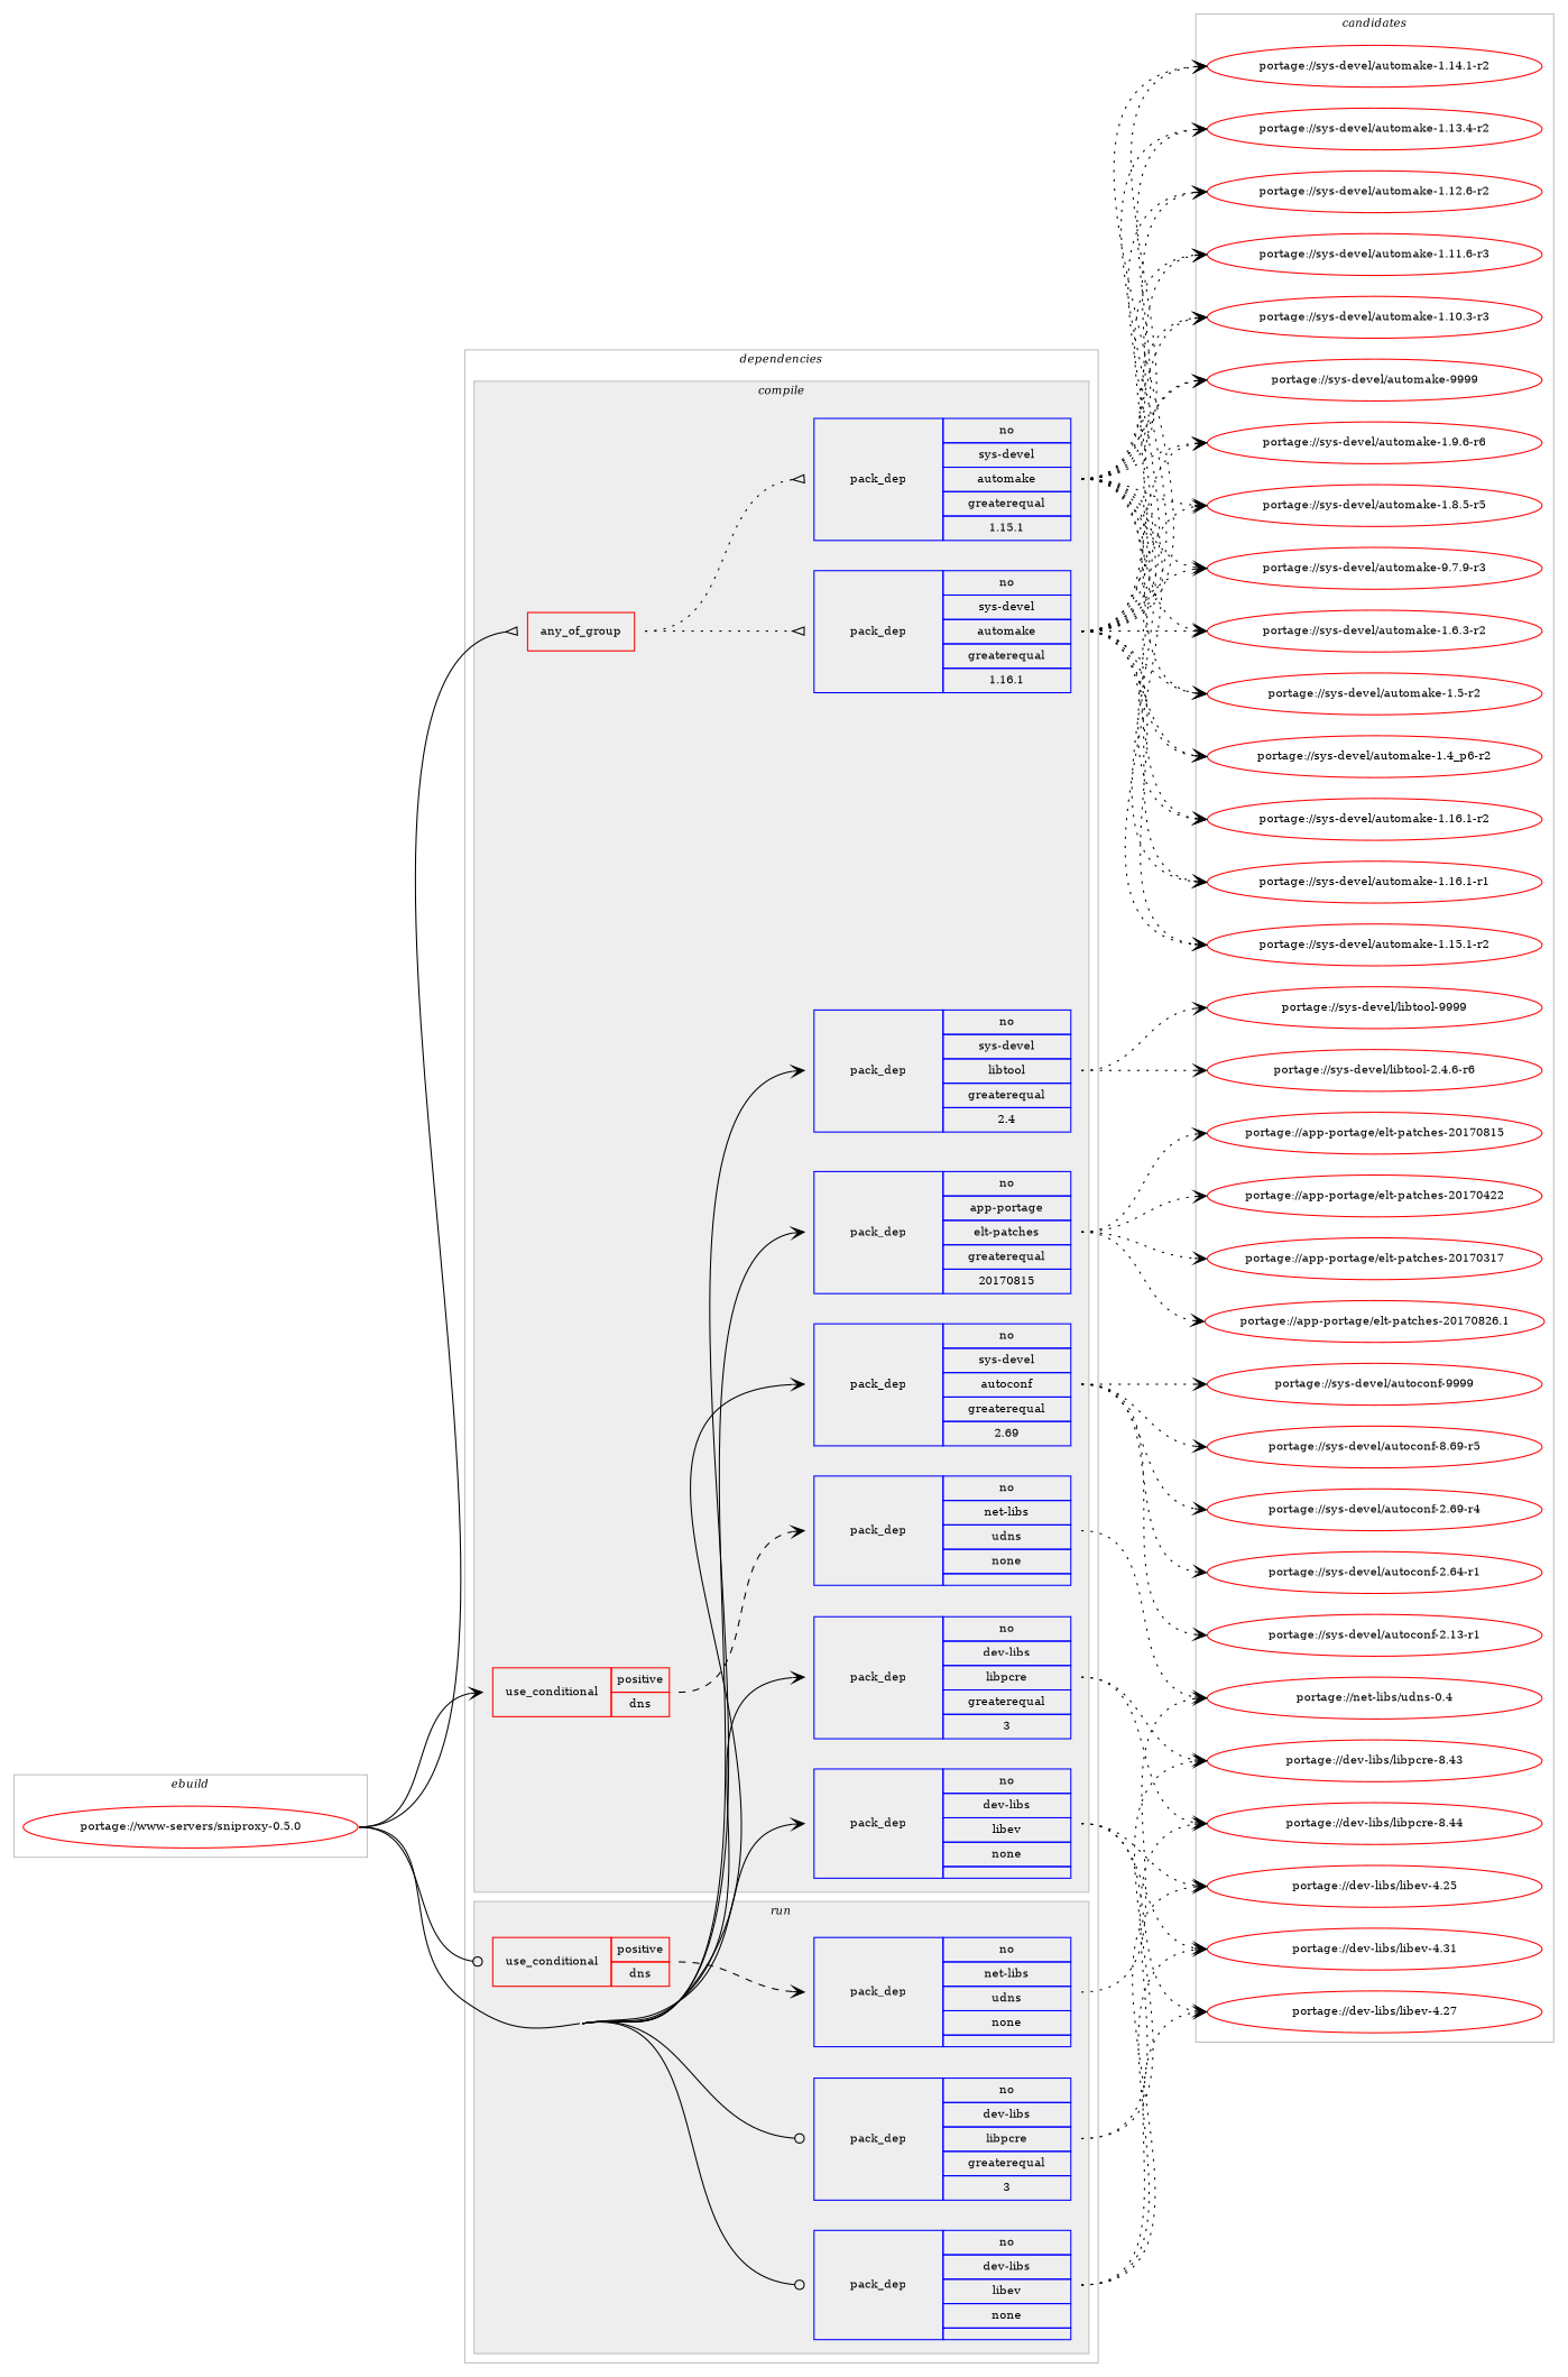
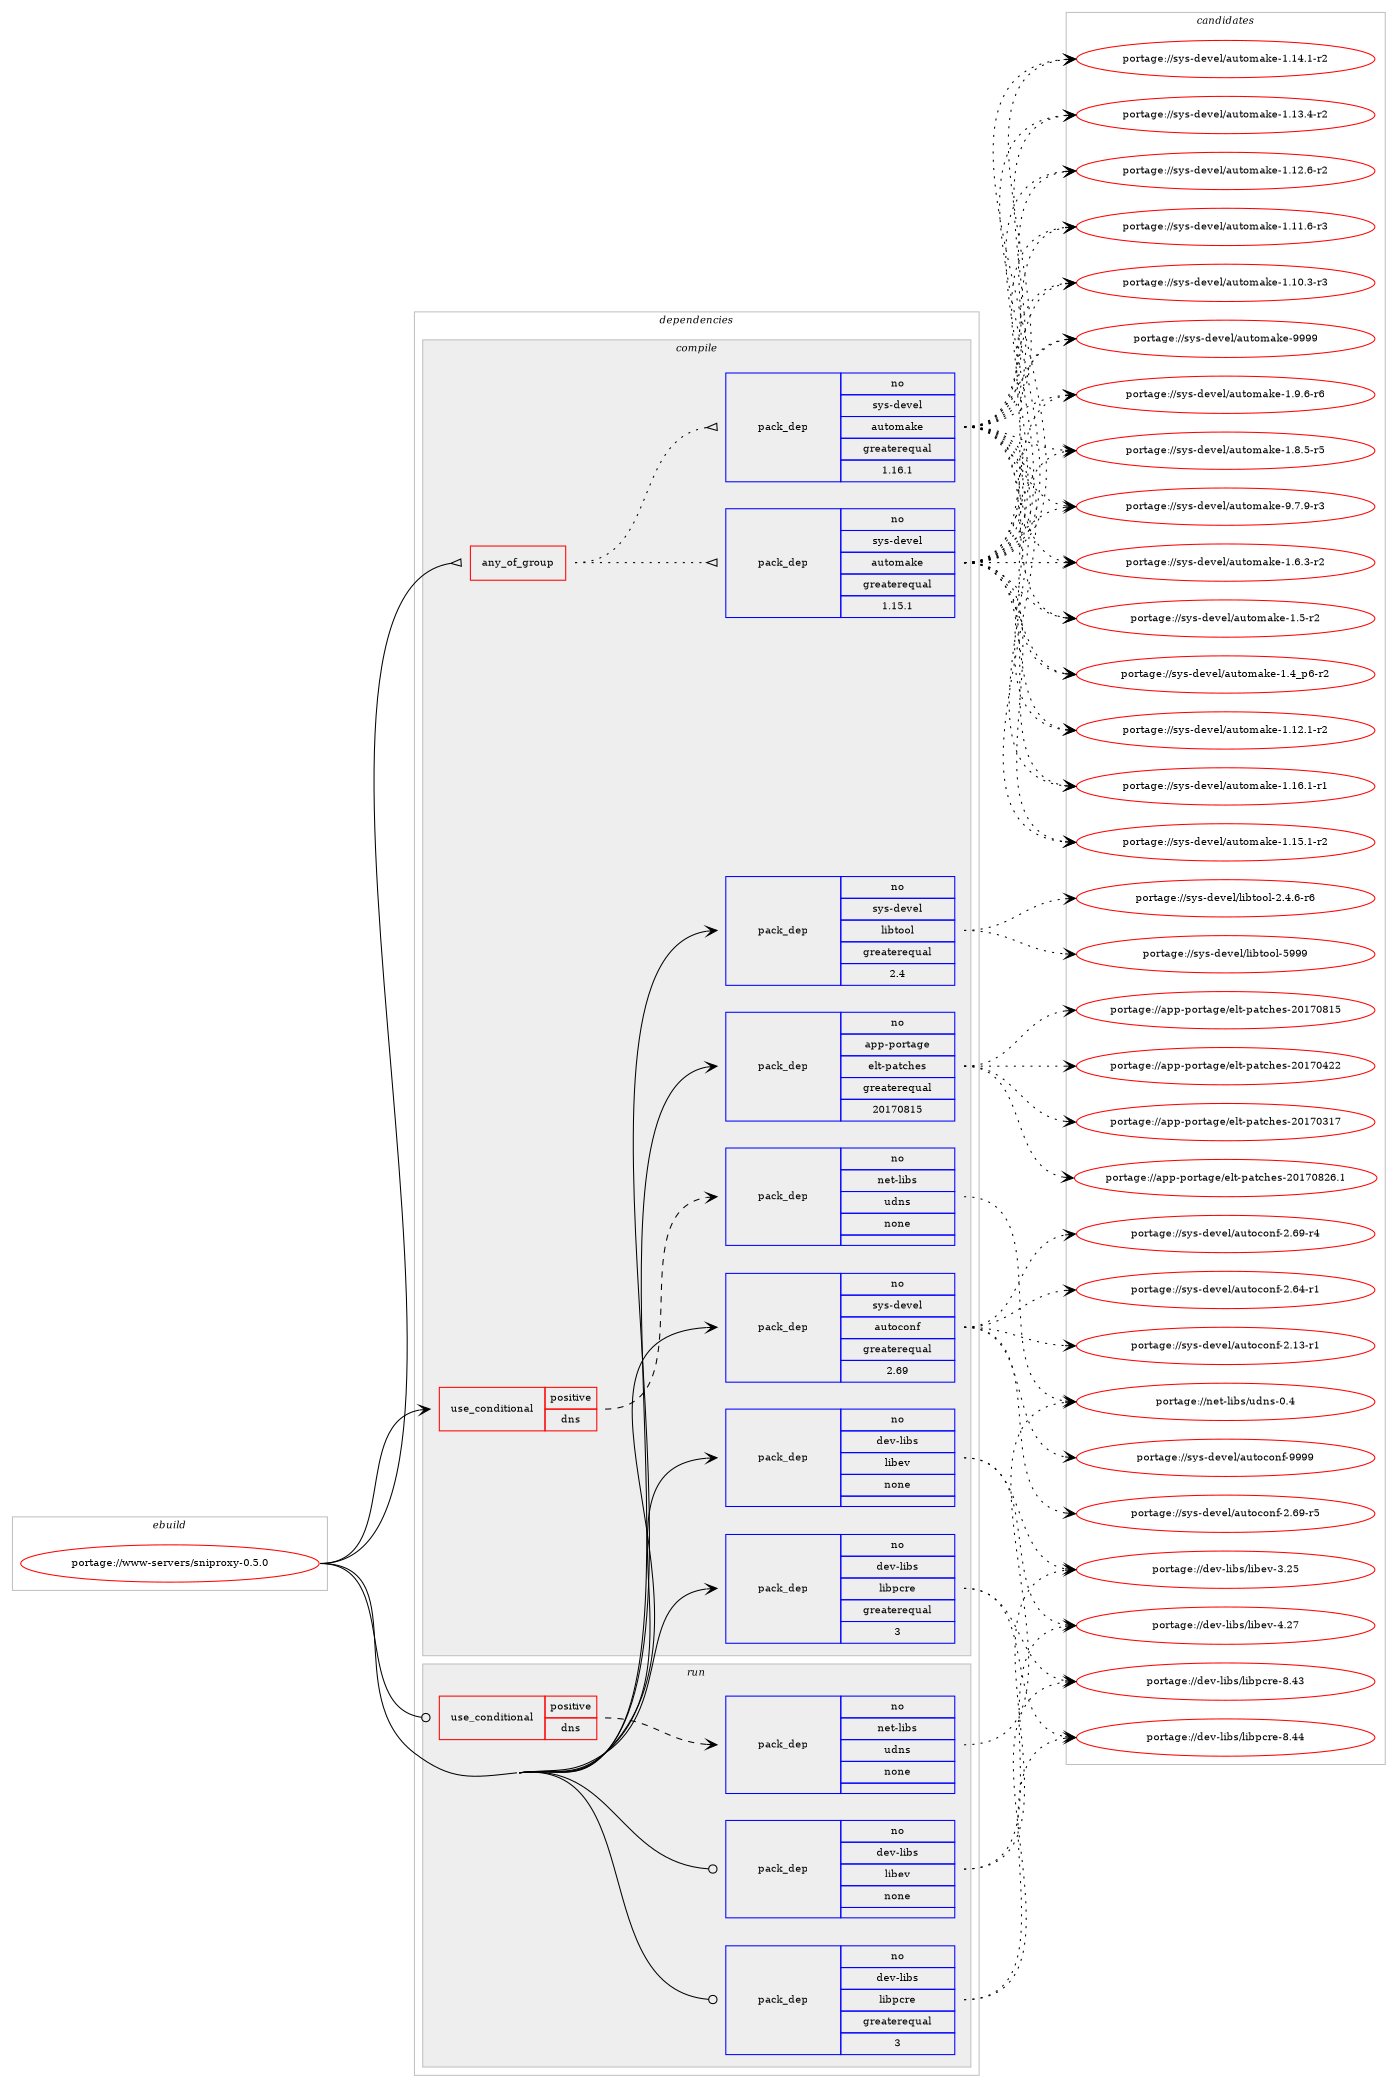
  digraph {
    compound=true
    concentrate=true
    fontname="DejaVu Serif"
    fontsize=10
    newrank=true
    rankdir=LR
    ranksep=1.5
    node [color=red fontname="DejaVu Serif" fontsize=10]
    edge [arrowhead=vee fontname="DejaVu Serif" headport=w style=dotted tailport=e weight=100]
    n1 [label="portage://www-servers/sniproxy-0.5.0" width=4]
    n2 [color=blue label=<<TABLE BORDER="0" CELLBORDER="1" CELLSPACING="0" CELLPADDING="4" WIDTH="220"><TR><TD ROWSPAN="6" CELLPADDING="30">pack_dep</TD></TR><TR><TD WIDTH="110">no</TD></TR><TR><TD>sys-devel</TD></TR><TR><TD>automake</TD></TR><TR><TD>greaterequal</TD></TR><TR><TD>1.16.1</TD></TR></TABLE>> shape=none]
    n3 [color=blue label=<<TABLE BORDER="0" CELLBORDER="1" CELLSPACING="0" CELLPADDING="4" WIDTH="220"><TR><TD ROWSPAN="6" CELLPADDING="30">pack_dep</TD></TR><TR><TD WIDTH="110">no</TD></TR><TR><TD>sys-devel</TD></TR><TR><TD>automake</TD></TR><TR><TD>greaterequal</TD></TR><TR><TD>1.15.1</TD></TR></TABLE>> shape=none]
    n4 [label=<<TABLE BORDER="0" CELLBORDER="1" CELLSPACING="0" CELLPADDING="4"><TR><TD CELLPADDING="10">any_of_group</TD></TR></TABLE>> shape=none]
    n5 [color=blue label=<<TABLE BORDER="0" CELLBORDER="1" CELLSPACING="0" CELLPADDING="4" WIDTH="220"><TR><TD ROWSPAN="6" CELLPADDING="30">pack_dep</TD></TR><TR><TD WIDTH="110">no</TD></TR><TR><TD>net-libs</TD></TR><TR><TD>udns</TD></TR><TR><TD>none</TD></TR><TR><TD></TD></TR></TABLE>> shape=none]
    n6 [label=<<TABLE BORDER="0" CELLBORDER="1" CELLSPACING="0" CELLPADDING="4"><TR><TD ROWSPAN="3" CELLPADDING="10">use_conditional</TD></TR><TR><TD>positive</TD></TR><TR><TD>dns</TD></TR></TABLE>> shape=none]
    n7 [color=blue label=<<TABLE BORDER="0" CELLBORDER="1" CELLSPACING="0" CELLPADDING="4" WIDTH="220"><TR><TD ROWSPAN="6" CELLPADDING="30">pack_dep</TD></TR><TR><TD WIDTH="110">no</TD></TR><TR><TD>app-portage</TD></TR><TR><TD>elt-patches</TD></TR><TR><TD>greaterequal</TD></TR><TR><TD>20170815</TD></TR></TABLE>> shape=none]
    n8 [color=blue label=<<TABLE BORDER="0" CELLBORDER="1" CELLSPACING="0" CELLPADDING="4" WIDTH="220"><TR><TD ROWSPAN="6" CELLPADDING="30">pack_dep</TD></TR><TR><TD WIDTH="110">no</TD></TR><TR><TD>dev-libs</TD></TR><TR><TD>libev</TD></TR><TR><TD>none</TD></TR><TR><TD></TD></TR></TABLE>> shape=none]
    n9 [color=blue label=<<TABLE BORDER="0" CELLBORDER="1" CELLSPACING="0" CELLPADDING="4" WIDTH="220"><TR><TD ROWSPAN="6" CELLPADDING="30">pack_dep</TD></TR><TR><TD WIDTH="110">no</TD></TR><TR><TD>dev-libs</TD></TR><TR><TD>libpcre</TD></TR><TR><TD>greaterequal</TD></TR><TR><TD>3</TD></TR></TABLE>> shape=none]
    n10 [color=blue label=<<TABLE BORDER="0" CELLBORDER="1" CELLSPACING="0" CELLPADDING="4" WIDTH="220"><TR><TD ROWSPAN="6" CELLPADDING="30">pack_dep</TD></TR><TR><TD WIDTH="110">no</TD></TR><TR><TD>sys-devel</TD></TR><TR><TD>autoconf</TD></TR><TR><TD>greaterequal</TD></TR><TR><TD>2.69</TD></TR></TABLE>> shape=none]
    n11 [color=blue label=<<TABLE BORDER="0" CELLBORDER="1" CELLSPACING="0" CELLPADDING="4" WIDTH="220"><TR><TD ROWSPAN="6" CELLPADDING="30">pack_dep</TD></TR><TR><TD WIDTH="110">no</TD></TR><TR><TD>sys-devel</TD></TR><TR><TD>libtool</TD></TR><TR><TD>greaterequal</TD></TR><TR><TD>2.4</TD></TR></TABLE>> shape=none]
    n12 [color=blue label=<<TABLE BORDER="0" CELLBORDER="1" CELLSPACING="0" CELLPADDING="4" WIDTH="220"><TR><TD ROWSPAN="6" CELLPADDING="30">pack_dep</TD></TR><TR><TD WIDTH="110">no</TD></TR><TR><TD>net-libs</TD></TR><TR><TD>udns</TD></TR><TR><TD>none</TD></TR><TR><TD></TD></TR></TABLE>> shape=none]
    n13 [label=<<TABLE BORDER="0" CELLBORDER="1" CELLSPACING="0" CELLPADDING="4"><TR><TD ROWSPAN="3" CELLPADDING="10">use_conditional</TD></TR><TR><TD>positive</TD></TR><TR><TD>dns</TD></TR></TABLE>> shape=none]
    n14 [color=blue label=<<TABLE BORDER="0" CELLBORDER="1" CELLSPACING="0" CELLPADDING="4" WIDTH="220"><TR><TD ROWSPAN="6" CELLPADDING="30">pack_dep</TD></TR><TR><TD WIDTH="110">no</TD></TR><TR><TD>dev-libs</TD></TR><TR><TD>libev</TD></TR><TR><TD>none</TD></TR><TR><TD></TD></TR></TABLE>> shape=none]
    n15 [color=blue label=<<TABLE BORDER="0" CELLBORDER="1" CELLSPACING="0" CELLPADDING="4" WIDTH="220"><TR><TD ROWSPAN="6" CELLPADDING="30">pack_dep</TD></TR><TR><TD WIDTH="110">no</TD></TR><TR><TD>dev-libs</TD></TR><TR><TD>libpcre</TD></TR><TR><TD>greaterequal</TD></TR><TR><TD>3</TD></TR></TABLE>> shape=none]
    n16 [label="portage://sys-devel/automake-9999" width=4]
    n17 [label="portage://sys-devel/automake-1.9.6-r6" width=4]
    n18 [label="portage://sys-devel/automake-1.8.5-r5" width=4]
    n19 [label="portage://sys-devel/automake-9.7.9-r3" width=4]
    n20 [label="portage://sys-devel/automake-1.6.3-r2" width=4]
    n21 [label="portage://sys-devel/automake-1.5-r2" width=4]
    n22 [label="portage://sys-devel/automake-1.4_p6-r2" width=4]
-   n23 [label="portage://sys-devel/automake-1.16.1-r2" width=4]
+   n23 [label="portage://sys-devel/automake-1.12.1-r2" width=4]
    n24 [label="portage://sys-devel/automake-1.16.1-r1" width=4]
    n25 [label="portage://sys-devel/automake-1.15.1-r2" width=4]
    n26 [label="portage://sys-devel/automake-1.14.1-r2" width=4]
    n27 [label="portage://sys-devel/automake-1.13.4-r2" width=4]
    n28 [label="portage://sys-devel/automake-1.12.6-r2" width=4]
    n29 [label="portage://sys-devel/automake-1.11.6-r3" width=4]
    n30 [label="portage://sys-devel/automake-1.10.3-r3" width=4]
    n31 [label="portage://net-libs/udns-0.4" width=4]
    n32 [label="portage://app-portage/elt-patches-20170826.1" width=4]
    n33 [label="portage://app-portage/elt-patches-20170815" width=4]
    n34 [label="portage://app-portage/elt-patches-20170422" width=4]
    n35 [label="portage://app-portage/elt-patches-20170317" width=4]
-   n36 [label="portage://dev-libs/libev-4.31" width=4]
    n37 [label="portage://dev-libs/libev-4.27" width=4]
-   n38 [label="portage://dev-libs/libev-4.25" width=4]
+   n38 [label="portage://dev-libs/libev-3.25" width=4]
    n39 [label="portage://dev-libs/libpcre-8.44" width=4]
    n40 [label="portage://dev-libs/libpcre-8.43" width=4]
    n41 [label="portage://sys-devel/autoconf-9999" width=4]
-   n42 [label="portage://sys-devel/autoconf-8.69-r5" width=4]
+   n42 [label="portage://sys-devel/autoconf-2.69-r5" width=4]
    n43 [label="portage://sys-devel/autoconf-2.69-r4" width=4]
    n44 [label="portage://sys-devel/autoconf-2.64-r1" width=4]
    n45 [label="portage://sys-devel/autoconf-2.13-r1" width=4]
-   n46 [label="portage://sys-devel/libtool-9999" width=4]
+   n46 [label="portage://sys-devel/libtool-5999" width=4]
    n47 [label="portage://sys-devel/libtool-2.4.6-r6" width=4]
    subgraph cluster_1 {
      color=gray
      label=<<i>ebuild</i>>
      rank=same
      n1
    }
    subgraph cluster_2 {
      color=gray
      label=<<i>dependencies</i>>
      subgraph cluster_3 {
        color=gray
        fillcolor="#eeeeee"
        label=<<i>compile</i>>
        style=filled
        subgraph sub_4 {
          color=gray
          fillcolor="#eeeeee"
          label=<<i>compile</i>>
          style=filled
          n4
          subgraph sub_5 {
            color=gray
            fillcolor="#eeeeee"
            label=<<i>compile</i>>
            style=filled
            n2
          }
          subgraph sub_6 {
            color=gray
            fillcolor="#eeeeee"
            label=<<i>compile</i>>
            style=filled
            n3
          }
        }
        subgraph sub_7 {
          color=gray
          fillcolor="#eeeeee"
          label=<<i>compile</i>>
          style=filled
          n6
          subgraph sub_8 {
            color=gray
            fillcolor="#eeeeee"
            label=<<i>compile</i>>
            style=filled
            n5
          }
        }
        subgraph sub_9 {
          color=gray
          fillcolor="#eeeeee"
          label=<<i>compile</i>>
          style=filled
          n7
        }
        subgraph sub_10 {
          color=gray
          fillcolor="#eeeeee"
          label=<<i>compile</i>>
          style=filled
          n8
        }
        subgraph sub_11 {
          color=gray
          fillcolor="#eeeeee"
          label=<<i>compile</i>>
          style=filled
          n9
        }
        subgraph sub_12 {
          color=gray
          fillcolor="#eeeeee"
          label=<<i>compile</i>>
          style=filled
          n10
        }
        subgraph sub_13 {
          color=gray
          fillcolor="#eeeeee"
          label=<<i>compile</i>>
          style=filled
          n11
        }
      }
      subgraph cluster_14 {
        color=gray
        fillcolor="#eeeeee"
        label=<<i>compile and run</i>>
        style=filled
      }
      subgraph cluster_15 {
        color=gray
        fillcolor="#eeeeee"
        label=<<i>run</i>>
        style=filled
        subgraph sub_16 {
          color=gray
          fillcolor="#eeeeee"
          label=<<i>run</i>>
          style=filled
          n13
          subgraph sub_17 {
            color=gray
            fillcolor="#eeeeee"
            label=<<i>run</i>>
            style=filled
            n12
          }
        }
        subgraph sub_18 {
          color=gray
          fillcolor="#eeeeee"
          label=<<i>run</i>>
          style=filled
          n14
        }
        subgraph sub_19 {
          color=gray
          fillcolor="#eeeeee"
          label=<<i>run</i>>
          style=filled
          n15
        }
      }
    }
    subgraph cluster_20 {
      color=gray
      label=<<i>candidates</i>>
      rank=same
      subgraph sub_21 {
        color=black
        label=<<i>candidates</i>>
        nodesep=1
        rank=same
        n16
        n17
        n18
        n19
        n20
        n21
        n22
        n23
        n24
        n25
        n26
        n27
        n28
        n29
        n30
      }
      subgraph sub_22 {
        color=black
        label=<<i>candidates</i>>
        nodesep=1
        rank=same
        n16
        n17
        n18
        n19
        n20
        n21
        n22
        n23
        n24
        n25
        n26
        n27
        n28
        n29
        n30
      }
      subgraph sub_23 {
        color=black
        label=<<i>candidates</i>>
        nodesep=1
        rank=same
        n31
      }
      subgraph sub_24 {
        color=black
        label=<<i>candidates</i>>
        nodesep=1
        rank=same
        n32
        n33
        n34
        n35
      }
      subgraph sub_25 {
        color=black
        label=<<i>candidates</i>>
        nodesep=1
        rank=same
-       n36
        n37
        n38
      }
      subgraph sub_26 {
        color=black
        label=<<i>candidates</i>>
        nodesep=1
        rank=same
        n39
        n40
      }
      subgraph sub_27 {
        color=black
        label=<<i>candidates</i>>
        nodesep=1
        rank=same
        n41
        n42
        n43
        n44
        n45
      }
      subgraph sub_28 {
        color=black
        label=<<i>candidates</i>>
        nodesep=1
        rank=same
        n46
        n47
      }
      subgraph sub_29 {
        color=black
        label=<<i>candidates</i>>
        nodesep=1
        rank=same
        n31
      }
      subgraph sub_30 {
        color=black
        label=<<i>candidates</i>>
        nodesep=1
        rank=same
-       n36
        n37
        n38
      }
      subgraph sub_31 {
        color=black
        label=<<i>candidates</i>>
        nodesep=1
        rank=same
        n39
        n40
      }
    }
    n1 -> n4 [arrowhead=oinv style=solid weight=20]
    n1 -> n6 [style=solid weight=20]
    n1 -> n7 [style=solid weight=20]
    n1 -> n8 [style=solid weight=20]
    n1 -> n9 [style=solid weight=20]
    n1 -> n10 [style=solid weight=20]
    n1 -> n11 [style=solid weight=20]
    n1 -> n13 [arrowhead=odot style=solid weight=20]
    n1 -> n14 [arrowhead=odot style=solid weight=20]
    n1 -> n15 [arrowhead=odot style=solid weight=20]
    n2 -> n16
    n2 -> n17
    n2 -> n18
    n2 -> n19
    n2 -> n20
    n2 -> n21
    n2 -> n22
    n2 -> n23
    n2 -> n24
    n2 -> n25
    n2 -> n26
    n2 -> n27
    n2 -> n28
    n2 -> n29
    n2 -> n30
    n3 -> n16
    n3 -> n17
    n3 -> n18
    n3 -> n19
    n3 -> n20
    n3 -> n21
    n3 -> n22
    n3 -> n23
    n3 -> n24
    n3 -> n25
    n3 -> n26
    n3 -> n27
    n3 -> n28
    n3 -> n29
    n3 -> n30
    n4 -> n2 [arrowhead=oinv weight=20]
    n4 -> n3 [arrowhead=oinv weight=20]
    n5 -> n31
    n6 -> n5 [style=dashed weight=20]
    n7 -> n32
    n7 -> n33
    n7 -> n34
    n7 -> n35
-   n8 -> n36
    n8 -> n37
    n8 -> n38
    n9 -> n39
    n9 -> n40
    n10 -> n41
    n10 -> n42
    n10 -> n43
    n10 -> n44
    n10 -> n45
    n11 -> n46
    n11 -> n47
    n12 -> n31
    n13 -> n12 [style=dashed weight=20]
-   n14 -> n36
    n14 -> n37
    n14 -> n38
    n15 -> n39
    n15 -> n40
  }
